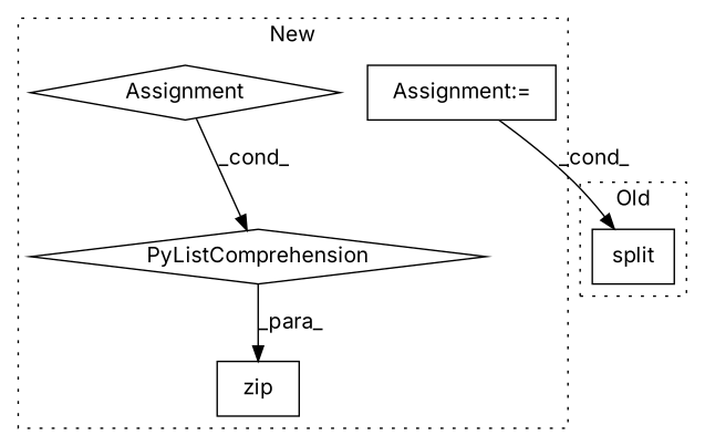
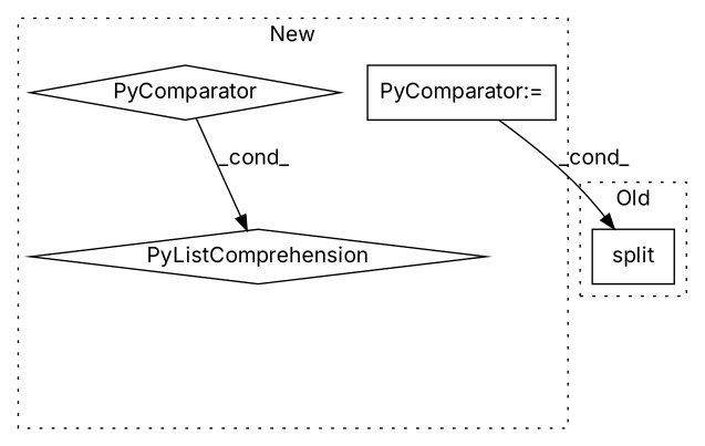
  digraph {
    fontname=Inter
    node [a=32 fontname=Inter shape=box]
    edge [fontname=Inter]
-   n1 [l="4,1" label=zip s="12630,12639"]
-   n2 [a=7 l=1 label="Assignment:=" s=11061]
+   n2 [a=7 l=1 label="PyComparator:=" s=11061]
    n3 [a=109 l=143 label=PyListComprehension s=12451 shape=diamond]
-   n4 [a=113 l=25 label=Assignment s=12561 shape=diamond]
+   n4 [a=113 l=25 label=PyComparator s=12561 shape=diamond]
    n5 [l="6,1" label=split s="10654,10674"]
    subgraph cluster_1 {
      label=New
      style=dotted
-     n1
      n2
      n3
      n4
    }
    subgraph cluster_2 {
      label=Old
      style=dotted
      n5
    }
    n2 -> n5 [label=_cond_]
-   n3 -> n1 [label=_para_]
    n4 -> n3 [label=_cond_]
  }
